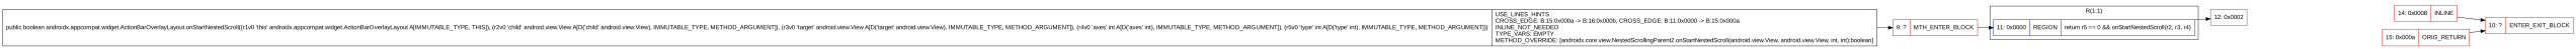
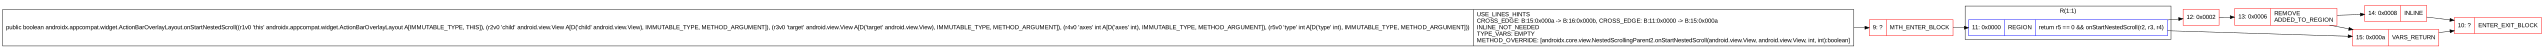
  digraph {
    fontname="Liberation Sans"
    rankdir=LR
    node [color=red fontname="Liberation Sans" shape=record]
    edge [fontname="Liberation Sans"]
    n1 [color=blue label="{11\:\ 0x0000|REGION\l|return r5 == 0 && onStartNestedScroll(r2, r3, r4)\l}"]
    n2 [label="{12\:\ 0x0002}"]
-   n3 [label="{15\:\ 0x000a|ORIG_RETURN\l}"]
+   n3 [label="{15\:\ 0x000a|VARS_RETURN\l}"]
+   n4 [label="{13\:\ 0x0006|REMOVE\lADDED_TO_REGION\l}"]
    n5 [label="{10\:\ ?|ENTER_EXIT_BLOCK\l}"]
    n6 [label="{9\:\ ?|MTH_ENTER_BLOCK\l}"]
    n7 [label="{14\:\ 0x0008|INLINE\l}"]
    n8 [label="{public boolean androidx.appcompat.widget.ActionBarOverlayLayout.onStartNestedScroll((r1v0 'this' androidx.appcompat.widget.ActionBarOverlayLayout A[IMMUTABLE_TYPE, THIS]), (r2v0 'child' android.view.View A[D('child' android.view.View), IMMUTABLE_TYPE, METHOD_ARGUMENT]), (r3v0 'target' android.view.View A[D('target' android.view.View), IMMUTABLE_TYPE, METHOD_ARGUMENT]), (r4v0 'axes' int A[D('axes' int), IMMUTABLE_TYPE, METHOD_ARGUMENT]), (r5v0 'type' int A[D('type' int), IMMUTABLE_TYPE, METHOD_ARGUMENT]))  | USE_LINES_HINTS\lCROSS_EDGE: B:15:0x000a \-\> B:16:0x000b, CROSS_EDGE: B:11:0x0000 \-\> B:15:0x000a\lINLINE_NOT_NEEDED\lTYPE_VARS: EMPTY\lMETHOD_OVERRIDE: [androidx.core.view.NestedScrollingParent2.onStartNestedScroll(android.view.View, android.view.View, int, int):boolean]\l}" color=""]
    subgraph cluster_1 {
      label="R(1:1)"
      n1
    }
    n1 -> n2
+   n1 -> n3
+   n2 -> n4
    n3 -> n5
+   n4 -> n3
+   n4 -> n7
    n6 -> n1
    n7 -> n5
    n8 -> n6
  }
